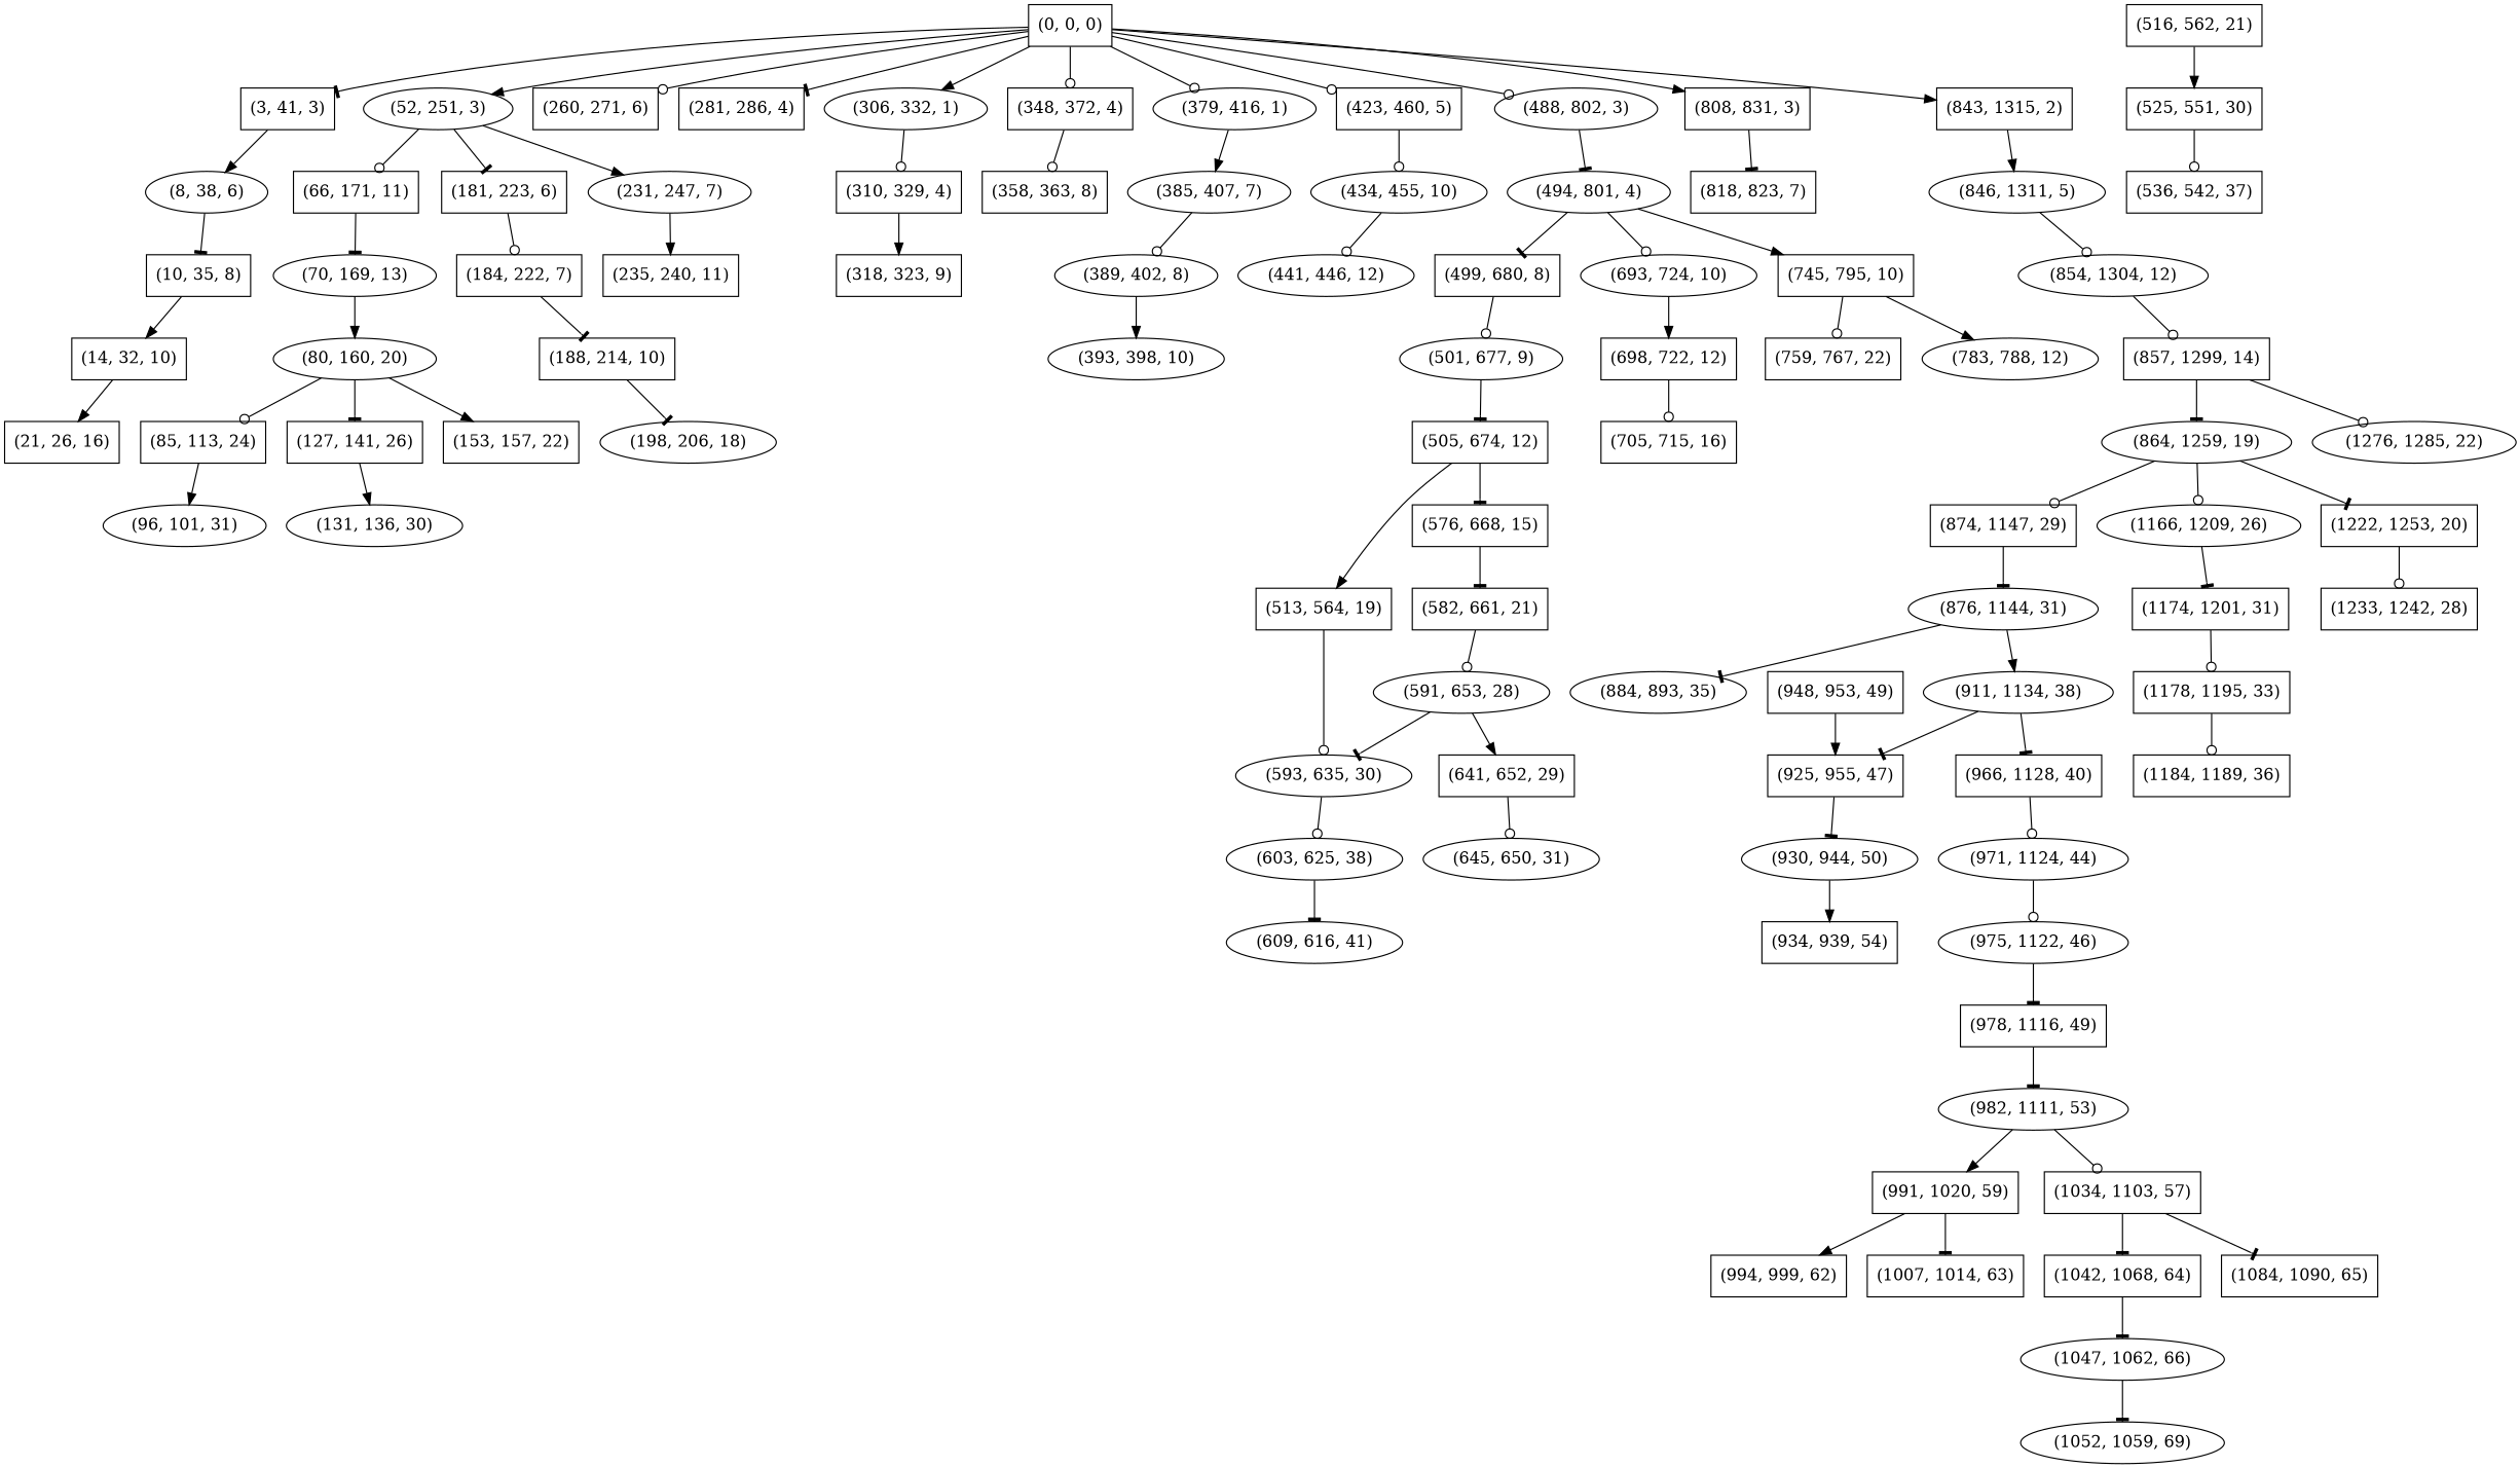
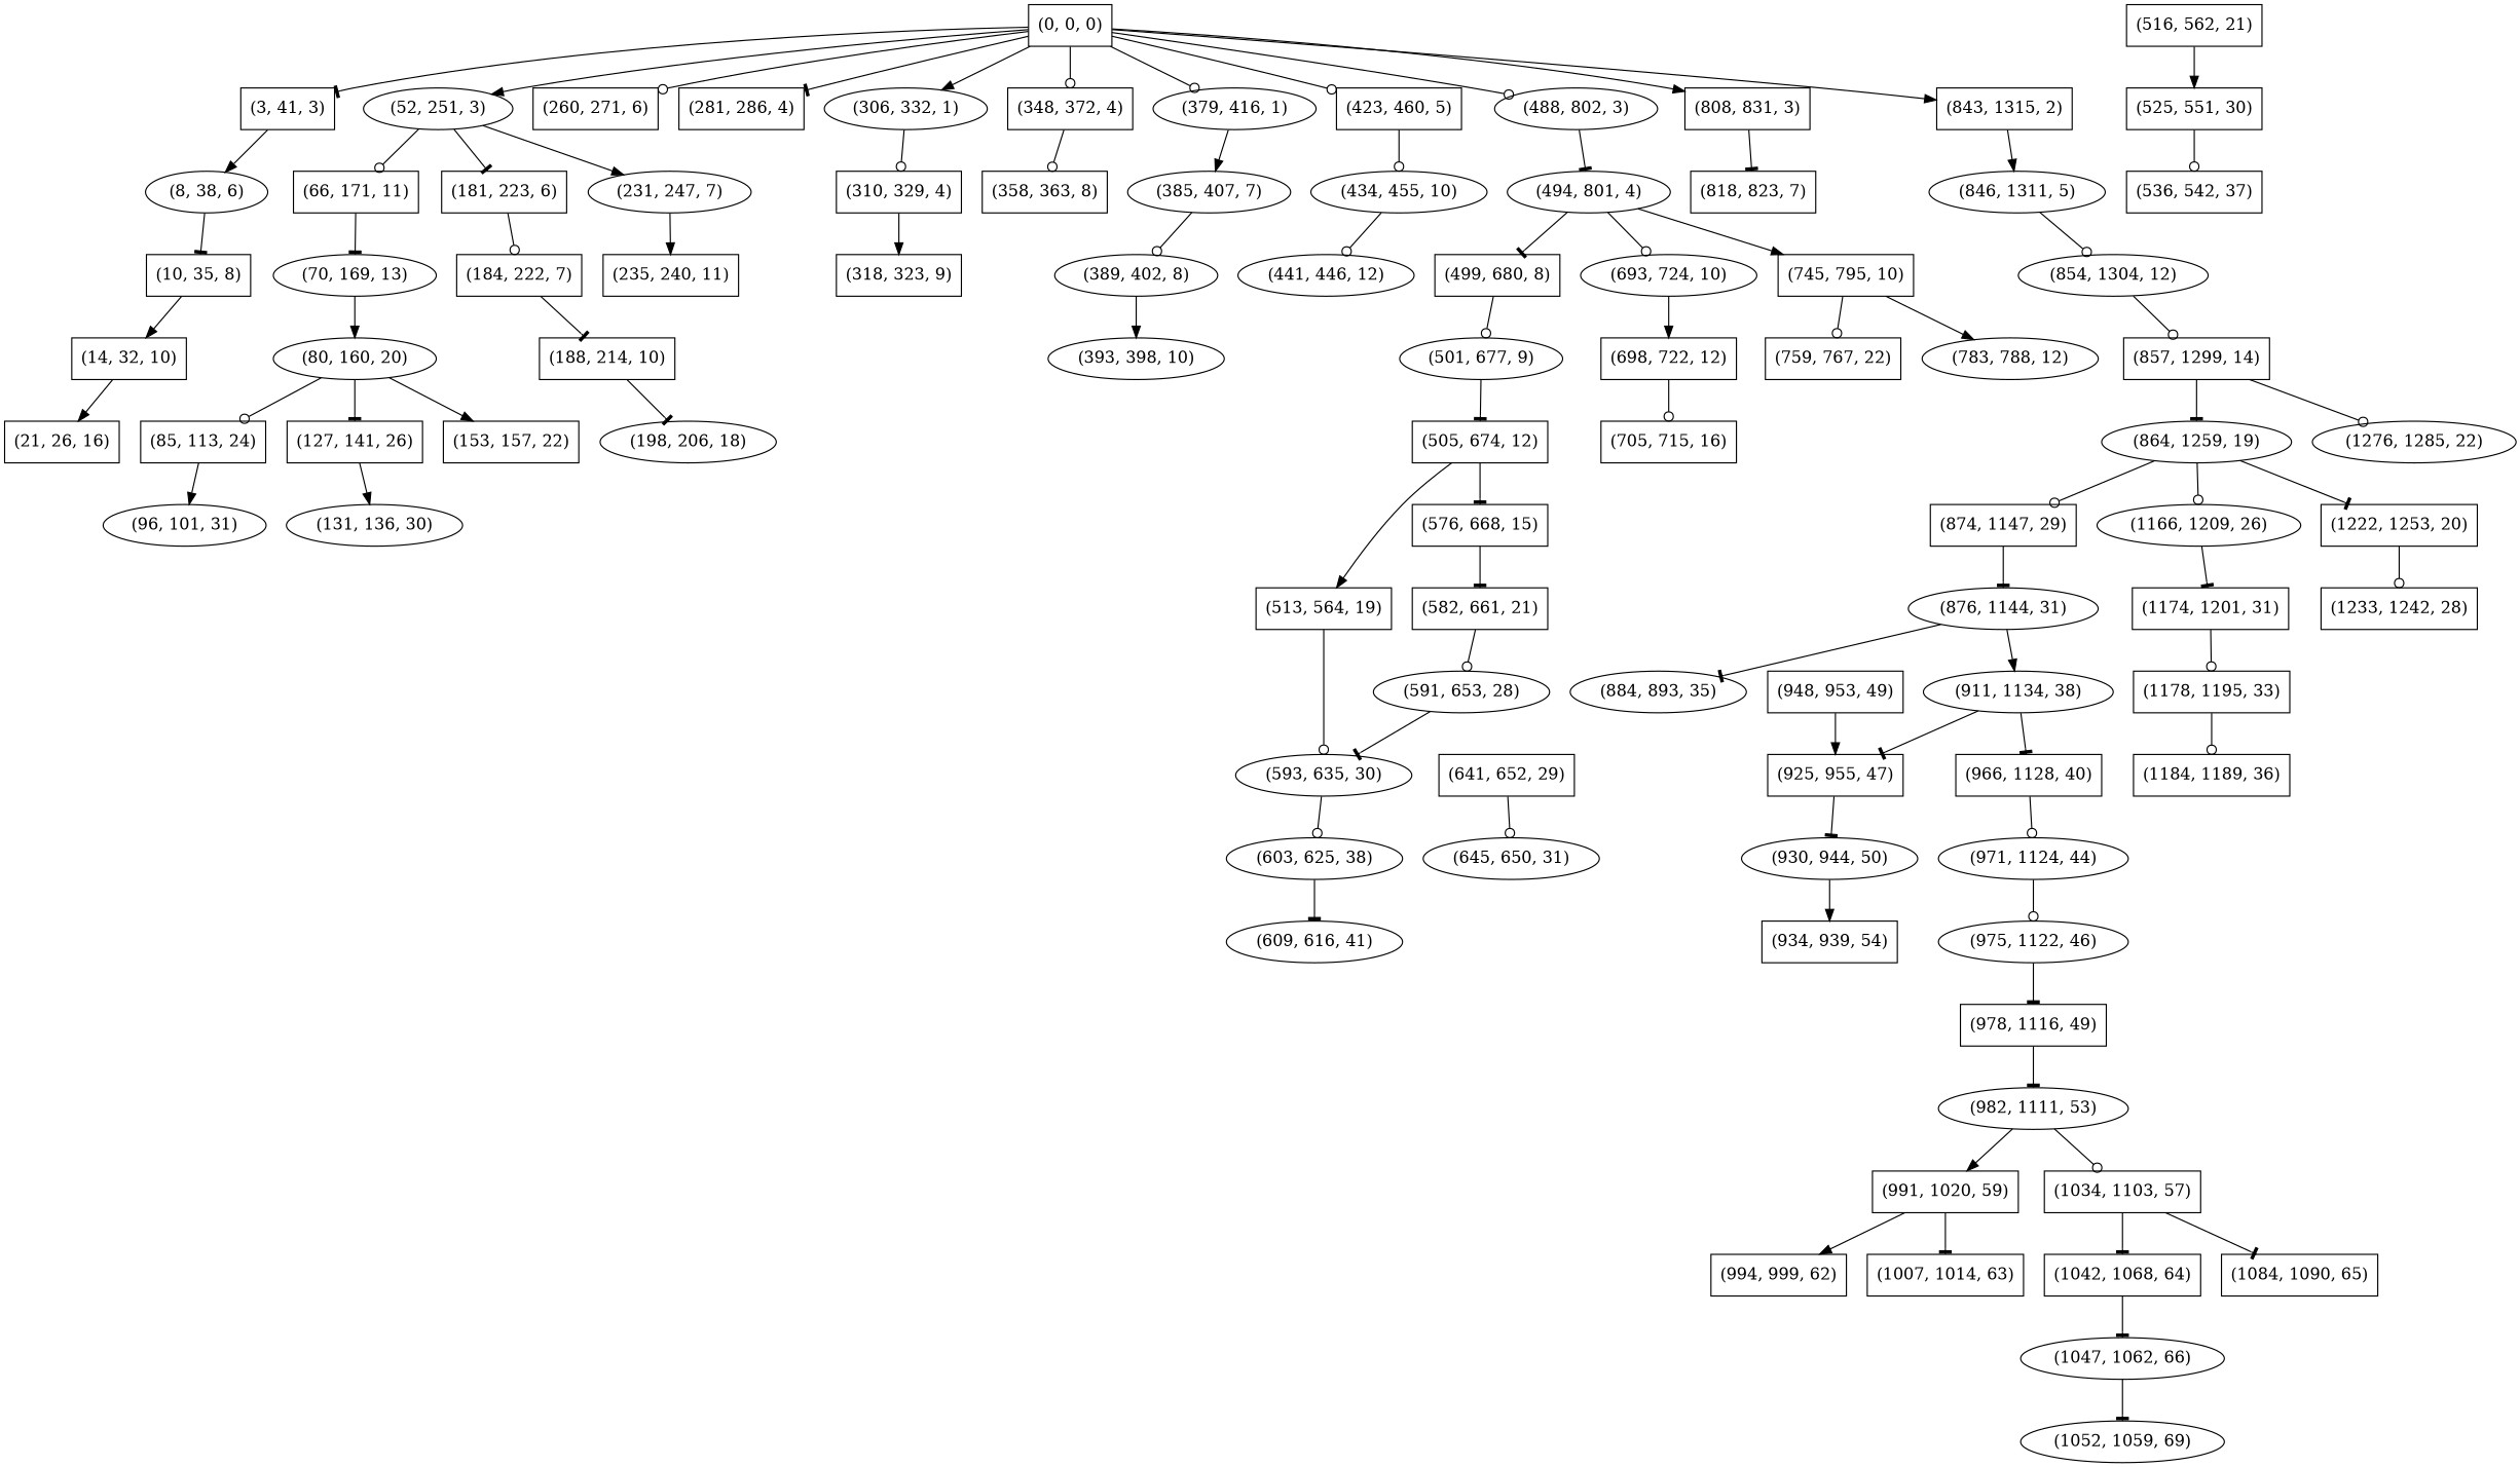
  digraph {
    node [shape=box]
    edge [arrowhead=odot]
    "(0, 0, 0)"
    "(3, 41, 3)"
    "(52, 251, 3)" [shape=ellipse]
    "(260, 271, 6)"
    "(281, 286, 4)"
    "(306, 332, 1)" [shape=ellipse]
    "(348, 372, 4)"
    "(379, 416, 1)" [shape=ellipse]
    "(423, 460, 5)"
    "(488, 802, 3)" [shape=ellipse]
    "(808, 831, 3)"
    "(843, 1315, 2)"
    "(8, 38, 6)" [shape=ellipse]
    "(66, 171, 11)"
    "(181, 223, 6)"
    "(231, 247, 7)" [shape=ellipse]
    "(310, 329, 4)"
    "(358, 363, 8)"
    "(385, 407, 7)" [shape=ellipse]
    "(434, 455, 10)" [shape=ellipse]
    "(494, 801, 4)" [shape=ellipse]
    "(818, 823, 7)"
    "(846, 1311, 5)" [shape=ellipse]
    "(10, 35, 8)"
    "(14, 32, 10)"
    "(21, 26, 16)"
    "(70, 169, 13)" [shape=ellipse]
    "(184, 222, 7)"
    "(235, 240, 11)"
    "(80, 160, 20)" [shape=ellipse]
    "(85, 113, 24)"
    "(127, 141, 26)"
    "(153, 157, 22)"
    "(96, 101, 31)" [shape=ellipse]
    "(131, 136, 30)" [shape=ellipse]
    "(188, 214, 10)"
    "(198, 206, 18)" [shape=ellipse]
    "(318, 323, 9)"
    "(389, 402, 8)" [shape=ellipse]
    "(393, 398, 10)" [shape=ellipse]
    "(441, 446, 12)" [shape=ellipse]
    "(499, 680, 8)"
    "(693, 724, 10)" [shape=ellipse]
    "(745, 795, 10)"
    "(501, 677, 9)" [shape=ellipse]
    "(698, 722, 12)"
    "(759, 767, 22)"
    "(783, 788, 12)" [shape=ellipse]
    "(505, 674, 12)"
    "(513, 564, 19)"
    "(576, 668, 15)"
    "(593, 635, 30)" [shape=ellipse]
    "(582, 661, 21)"
    "(516, 562, 21)"
    "(525, 551, 30)"
    "(536, 542, 37)"
    "(591, 653, 28)" [shape=ellipse]
    "(641, 652, 29)"
    "(603, 625, 38)" [shape=ellipse]
    "(645, 650, 31)" [shape=ellipse]
    "(609, 616, 41)" [shape=ellipse]
    "(705, 715, 16)"
    "(854, 1304, 12)" [shape=ellipse]
    "(857, 1299, 14)"
    "(864, 1259, 19)" [shape=ellipse]
    "(1276, 1285, 22)" [shape=ellipse]
    "(874, 1147, 29)"
    "(1166, 1209, 26)" [shape=ellipse]
    "(1222, 1253, 20)"
    "(876, 1144, 31)" [shape=ellipse]
    "(1174, 1201, 31)"
    "(1233, 1242, 28)"
    "(884, 893, 35)" [shape=ellipse]
    "(911, 1134, 38)" [shape=ellipse]
    "(925, 955, 47)"
    "(966, 1128, 40)"
    "(930, 944, 50)" [shape=ellipse]
    "(971, 1124, 44)" [shape=ellipse]
    "(934, 939, 54)"
    "(948, 953, 49)"
    "(975, 1122, 46)" [shape=ellipse]
    "(978, 1116, 49)"
    "(982, 1111, 53)" [shape=ellipse]
    "(991, 1020, 59)"
    "(1034, 1103, 57)"
    "(994, 999, 62)"
    "(1007, 1014, 63)"
    "(1042, 1068, 64)"
    "(1084, 1090, 65)"
    "(1047, 1062, 66)" [shape=ellipse]
    "(1052, 1059, 69)" [shape=ellipse]
    "(1178, 1195, 33)"
    "(1184, 1189, 36)"
    "(0, 0, 0)" -> "(3, 41, 3)" [arrowhead=tee]
    "(0, 0, 0)" -> "(52, 251, 3)" [arrowhead=normal]
    "(0, 0, 0)" -> "(260, 271, 6)"
    "(0, 0, 0)" -> "(281, 286, 4)" [arrowhead=tee]
    "(0, 0, 0)" -> "(306, 332, 1)" [arrowhead=normal]
    "(0, 0, 0)" -> "(348, 372, 4)"
    "(0, 0, 0)" -> "(379, 416, 1)"
    "(0, 0, 0)" -> "(423, 460, 5)"
    "(0, 0, 0)" -> "(488, 802, 3)"
    "(0, 0, 0)" -> "(808, 831, 3)" [arrowhead=normal]
    "(0, 0, 0)" -> "(843, 1315, 2)" [arrowhead=normal]
    "(3, 41, 3)" -> "(8, 38, 6)" [arrowhead=normal]
    "(52, 251, 3)" -> "(66, 171, 11)"
    "(52, 251, 3)" -> "(181, 223, 6)" [arrowhead=tee]
    "(52, 251, 3)" -> "(231, 247, 7)" [arrowhead=normal]
    "(306, 332, 1)" -> "(310, 329, 4)"
    "(348, 372, 4)" -> "(358, 363, 8)"
    "(379, 416, 1)" -> "(385, 407, 7)" [arrowhead=normal]
    "(423, 460, 5)" -> "(434, 455, 10)"
    "(488, 802, 3)" -> "(494, 801, 4)" [arrowhead=tee]
    "(808, 831, 3)" -> "(818, 823, 7)" [arrowhead=tee]
    "(843, 1315, 2)" -> "(846, 1311, 5)" [arrowhead=normal]
    "(8, 38, 6)" -> "(10, 35, 8)" [arrowhead=tee]
    "(66, 171, 11)" -> "(70, 169, 13)" [arrowhead=tee]
    "(181, 223, 6)" -> "(184, 222, 7)"
    "(231, 247, 7)" -> "(235, 240, 11)" [arrowhead=normal]
    "(310, 329, 4)" -> "(318, 323, 9)" [arrowhead=normal]
    "(385, 407, 7)" -> "(389, 402, 8)"
    "(434, 455, 10)" -> "(441, 446, 12)"
    "(494, 801, 4)" -> "(499, 680, 8)" [arrowhead=tee]
    "(494, 801, 4)" -> "(693, 724, 10)"
    "(494, 801, 4)" -> "(745, 795, 10)" [arrowhead=normal]
    "(846, 1311, 5)" -> "(854, 1304, 12)"
    "(10, 35, 8)" -> "(14, 32, 10)" [arrowhead=normal]
    "(14, 32, 10)" -> "(21, 26, 16)" [arrowhead=normal]
    "(70, 169, 13)" -> "(80, 160, 20)" [arrowhead=normal]
    "(184, 222, 7)" -> "(188, 214, 10)" [arrowhead=tee]
    "(80, 160, 20)" -> "(85, 113, 24)"
    "(80, 160, 20)" -> "(127, 141, 26)" [arrowhead=tee]
    "(80, 160, 20)" -> "(153, 157, 22)" [arrowhead=normal]
    "(85, 113, 24)" -> "(96, 101, 31)" [arrowhead=normal]
    "(127, 141, 26)" -> "(131, 136, 30)" [arrowhead=normal]
    "(188, 214, 10)" -> "(198, 206, 18)" [arrowhead=tee]
    "(389, 402, 8)" -> "(393, 398, 10)" [arrowhead=normal]
    "(499, 680, 8)" -> "(501, 677, 9)"
    "(693, 724, 10)" -> "(698, 722, 12)" [arrowhead=normal]
    "(745, 795, 10)" -> "(759, 767, 22)"
    "(745, 795, 10)" -> "(783, 788, 12)" [arrowhead=normal]
    "(501, 677, 9)" -> "(505, 674, 12)" [arrowhead=tee]
    "(698, 722, 12)" -> "(705, 715, 16)"
    "(505, 674, 12)" -> "(513, 564, 19)" [arrowhead=normal]
    "(505, 674, 12)" -> "(576, 668, 15)" [arrowhead=tee]
    "(513, 564, 19)" -> "(593, 635, 30)"
    "(576, 668, 15)" -> "(582, 661, 21)" [arrowhead=tee]
    "(593, 635, 30)" -> "(603, 625, 38)"
    "(582, 661, 21)" -> "(591, 653, 28)"
    "(516, 562, 21)" -> "(525, 551, 30)" [arrowhead=normal]
    "(525, 551, 30)" -> "(536, 542, 37)"
    "(591, 653, 28)" -> "(593, 635, 30)" [arrowhead=tee]
-   "(591, 653, 28)" -> "(641, 652, 29)" [arrowhead=normal]
    "(641, 652, 29)" -> "(645, 650, 31)"
    "(603, 625, 38)" -> "(609, 616, 41)" [arrowhead=tee]
    "(854, 1304, 12)" -> "(857, 1299, 14)"
    "(857, 1299, 14)" -> "(864, 1259, 19)" [arrowhead=tee]
    "(857, 1299, 14)" -> "(1276, 1285, 22)"
    "(864, 1259, 19)" -> "(874, 1147, 29)"
    "(864, 1259, 19)" -> "(1166, 1209, 26)"
    "(864, 1259, 19)" -> "(1222, 1253, 20)" [arrowhead=tee]
    "(874, 1147, 29)" -> "(876, 1144, 31)" [arrowhead=tee]
    "(1166, 1209, 26)" -> "(1174, 1201, 31)" [arrowhead=tee]
    "(1222, 1253, 20)" -> "(1233, 1242, 28)"
    "(876, 1144, 31)" -> "(884, 893, 35)" [arrowhead=tee]
    "(876, 1144, 31)" -> "(911, 1134, 38)" [arrowhead=normal]
    "(1174, 1201, 31)" -> "(1178, 1195, 33)"
    "(911, 1134, 38)" -> "(925, 955, 47)" [arrowhead=tee]
    "(911, 1134, 38)" -> "(966, 1128, 40)" [arrowhead=tee]
    "(925, 955, 47)" -> "(930, 944, 50)" [arrowhead=tee]
    "(966, 1128, 40)" -> "(971, 1124, 44)"
    "(930, 944, 50)" -> "(934, 939, 54)" [arrowhead=normal]
    "(971, 1124, 44)" -> "(975, 1122, 46)"
    "(948, 953, 49)" -> "(925, 955, 47)" [arrowhead=normal]
    "(975, 1122, 46)" -> "(978, 1116, 49)" [arrowhead=tee]
    "(978, 1116, 49)" -> "(982, 1111, 53)" [arrowhead=tee]
    "(982, 1111, 53)" -> "(991, 1020, 59)" [arrowhead=normal]
    "(982, 1111, 53)" -> "(1034, 1103, 57)"
    "(991, 1020, 59)" -> "(994, 999, 62)" [arrowhead=normal]
    "(991, 1020, 59)" -> "(1007, 1014, 63)" [arrowhead=tee]
    "(1034, 1103, 57)" -> "(1042, 1068, 64)" [arrowhead=tee]
    "(1034, 1103, 57)" -> "(1084, 1090, 65)" [arrowhead=tee]
    "(1042, 1068, 64)" -> "(1047, 1062, 66)" [arrowhead=tee]
    "(1047, 1062, 66)" -> "(1052, 1059, 69)" [arrowhead=tee]
    "(1178, 1195, 33)" -> "(1184, 1189, 36)"
  }
